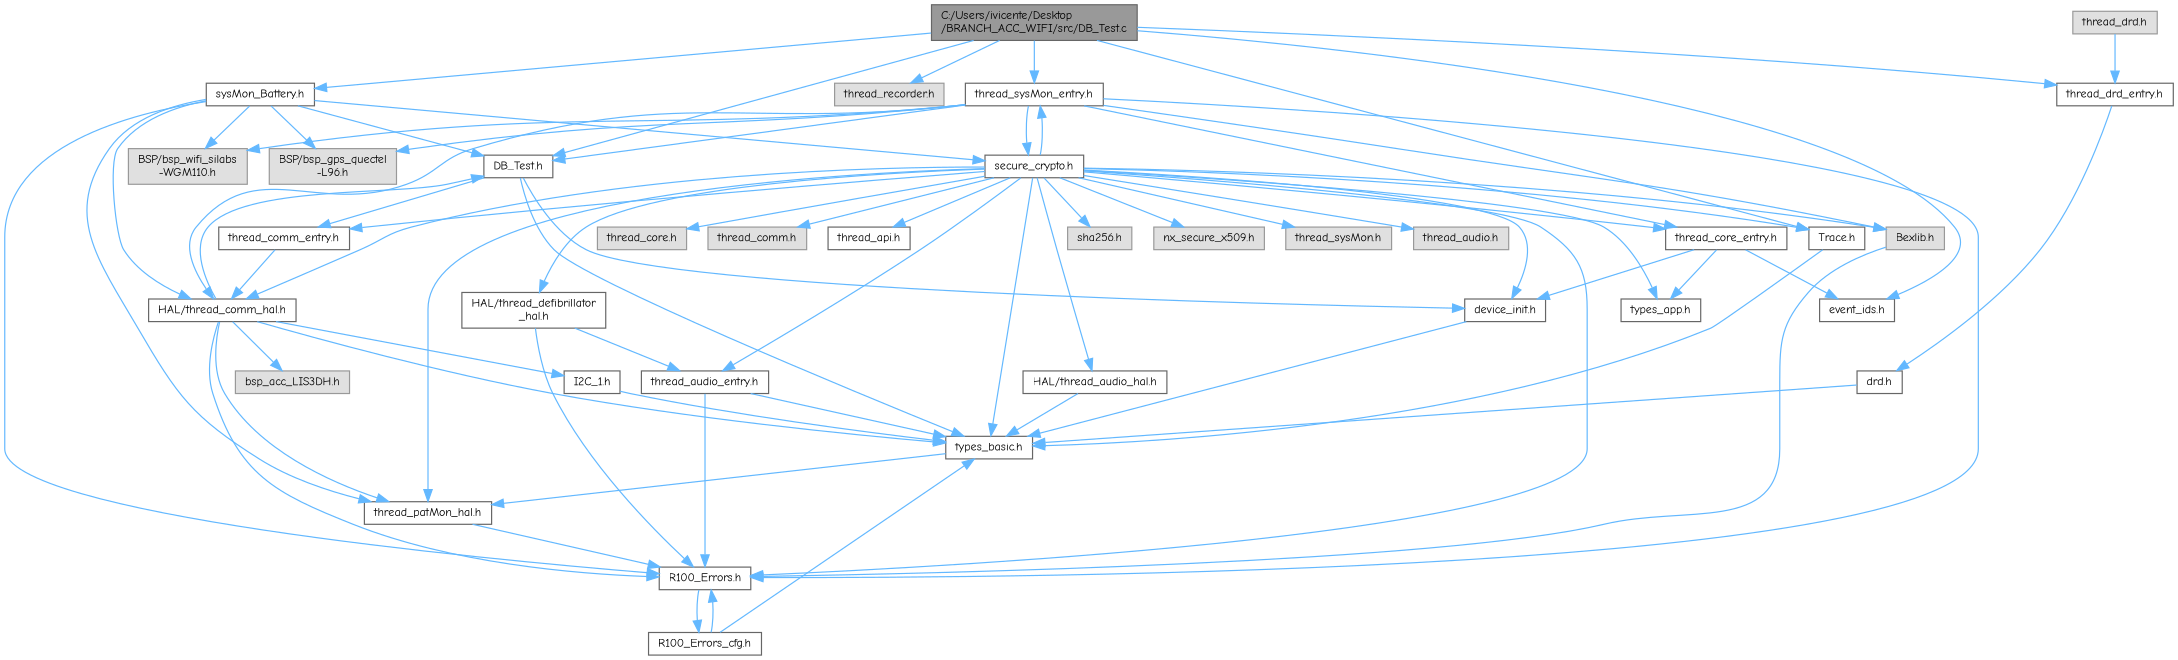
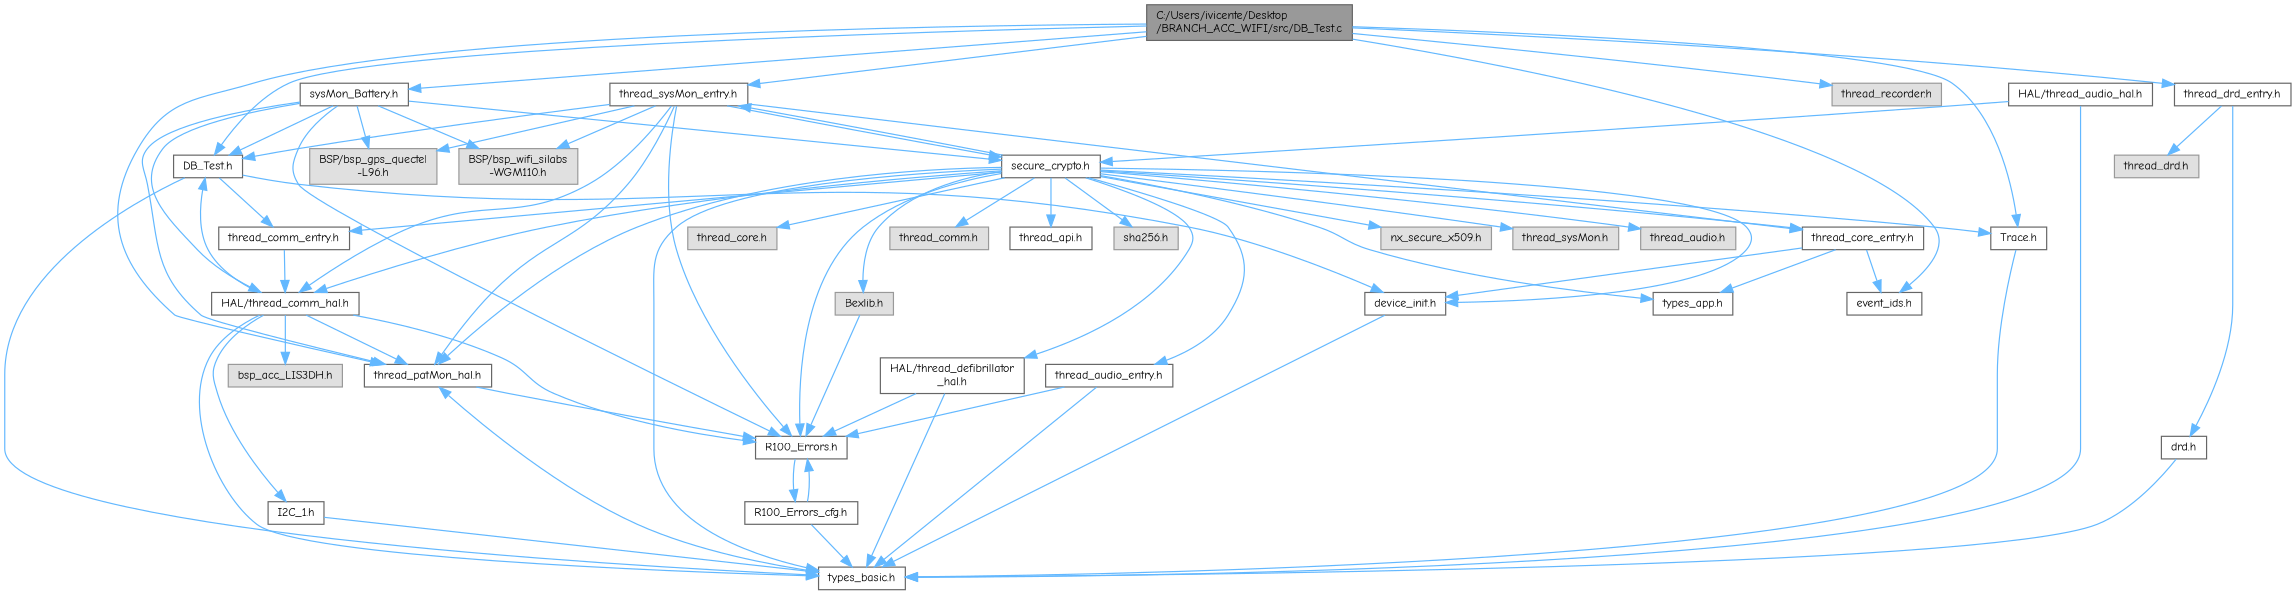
  digraph {
    fontname="Comic Neue"
    node [color=grey40 fillcolor=white fontname="Comic Neue" fontsize=10 shape=box style=filled]
    edge [color=steelblue1 fontname="Comic Neue" fontsize=10 labelfontname=Helvetica labelfontsize=10 style=solid]
    n1 [color=gray40 fillcolor=grey60 fontcolor=black height=0.2 label="C:/Users/ivicente/Desktop\l/BRANCH_ACC_WIFI/src/DB_Test.c" width=0.4]
    n2 [height=0.2 label="event_ids.h" width=0.4]
    n3 [color=grey60 fillcolor="#E0E0E0" height=0.2 label="thread_recorder.h" width=0.4]
    n4 [height=0.2 label="thread_patMon_hal.h" width=0.4]
    n5 [height=0.2 label="DB_Test.h" width=0.4]
    n6 [height=0.2 label="thread_drd_entry.h" width=0.4]
    n7 [height=0.2 label="Trace.h" width=0.4]
    n8 [height=0.2 label="thread_sysMon_entry.h" width=0.4]
    n9 [height=0.2 label="sysMon_Battery.h" width=0.4]
    n10 [height=0.2 label="R100_Errors.h" width=0.4]
    n11 [height=0.2 label="R100_Errors_cfg.h" width=0.4]
    n12 [height=0.2 label="types_basic.h" width=0.4]
    n13 [height=0.2 label="device_init.h" width=0.4]
    n14 [height=0.2 label="thread_comm_entry.h" width=0.4]
    n15 [height=0.2 label="drd.h" width=0.4]
    n16 [color=grey60 fillcolor="#E0E0E0" height=0.2 label="thread_drd.h" width=0.4]
    n17 [height=0.2 label="HAL/thread_comm_hal.h" width=0.4]
    n18 [height=0.2 label="secure_crypto.h" width=0.4]
    n19 [color=grey60 fillcolor="#E0E0E0" height=0.2 label="BSP/bsp_wifi_silabs\l-WGM110.h" width=0.4]
    n20 [color=grey60 fillcolor="#E0E0E0" height=0.2 label="BSP/bsp_gps_quectel\l-L96.h" width=0.4]
    n21 [height=0.2 label="thread_core_entry.h" width=0.4]
    n22 [height=0.2 label="I2C_1.h" width=0.4]
    n23 [color=grey60 fillcolor="#E0E0E0" height=0.2 label="bsp_acc_LIS3DH.h" width=0.4]
    n24 [color=grey60 fillcolor="#E0E0E0" height=0.2 label="nx_secure_x509.h" width=0.4]
    n25 [height=0.2 label="types_app.h" width=0.4]
    n26 [height=0.2 label="HAL/thread_defibrillator\l_hal.h" width=0.4]
    n27 [height=0.2 label="HAL/thread_audio_hal.h" width=0.4]
    n28 [color=grey60 fillcolor="#E0E0E0" height=0.2 label="thread_sysMon.h" width=0.4]
    n29 [height=0.2 label="thread_audio_entry.h" width=0.4]
    n30 [color=grey60 fillcolor="#E0E0E0" height=0.2 label="thread_audio.h" width=0.4]
    n31 [color=grey60 fillcolor="#E0E0E0" height=0.2 label="thread_core.h" width=0.4]
    n32 [color=grey60 fillcolor="#E0E0E0" height=0.2 label="thread_comm.h" width=0.4]
    n33 [height=0.2 label="thread_api.h" width=0.4]
    n34 [color=grey60 fillcolor="#E0E0E0" height=0.2 label="sha256.h" width=0.4]
    n35 [color=grey60 fillcolor="#E0E0E0" height=0.2 label="Bexlib.h" width=0.4]
    n1 -> n2
    n1 -> n3
+   n1 -> n4
    n1 -> n5
    n1 -> n6
    n1 -> n7
    n1 -> n8
    n1 -> n9
    n4 -> n10
    n5 -> n12
    n5 -> n13
    n5 -> n14
    n6 -> n15
-   n16 -> n6
+   n6 -> n16
    n7 -> n12
-   n8 -> n35
+   n8 -> n4
    n8 -> n5
    n8 -> n10
    n8 -> n17
    n8 -> n18
    n8 -> n19
    n8 -> n20
    n8 -> n21
    n9 -> n4
    n9 -> n5
    n9 -> n10
    n9 -> n17
    n9 -> n18
    n9 -> n19
    n9 -> n20
    n10 -> n11
    n11 -> n10
    n11 -> n12
    n12 -> n4
    n13 -> n12
    n14 -> n17
    n15 -> n12
    n17 -> n4
    n17 -> n5
    n17 -> n10
    n17 -> n12
    n17 -> n22
    n17 -> n23
    n18 -> n4
    n18 -> n7
    n18 -> n8
    n18 -> n10
    n18 -> n12
    n18 -> n13
    n18 -> n14
    n18 -> n17
    n18 -> n21
    n18 -> n24
    n18 -> n25
    n18 -> n26
-   n18 -> n27
+   n27 -> n18
    n18 -> n28
    n18 -> n29
    n18 -> n30
    n18 -> n31
    n18 -> n32
    n18 -> n33
    n18 -> n34
    n18 -> n35
    n21 -> n2
    n21 -> n13
    n21 -> n25
    n22 -> n12
    n26 -> n10
-   n26 -> n29
+   n26 -> n12
    n27 -> n12
    n29 -> n10
    n29 -> n12
    n35 -> n10
  }
